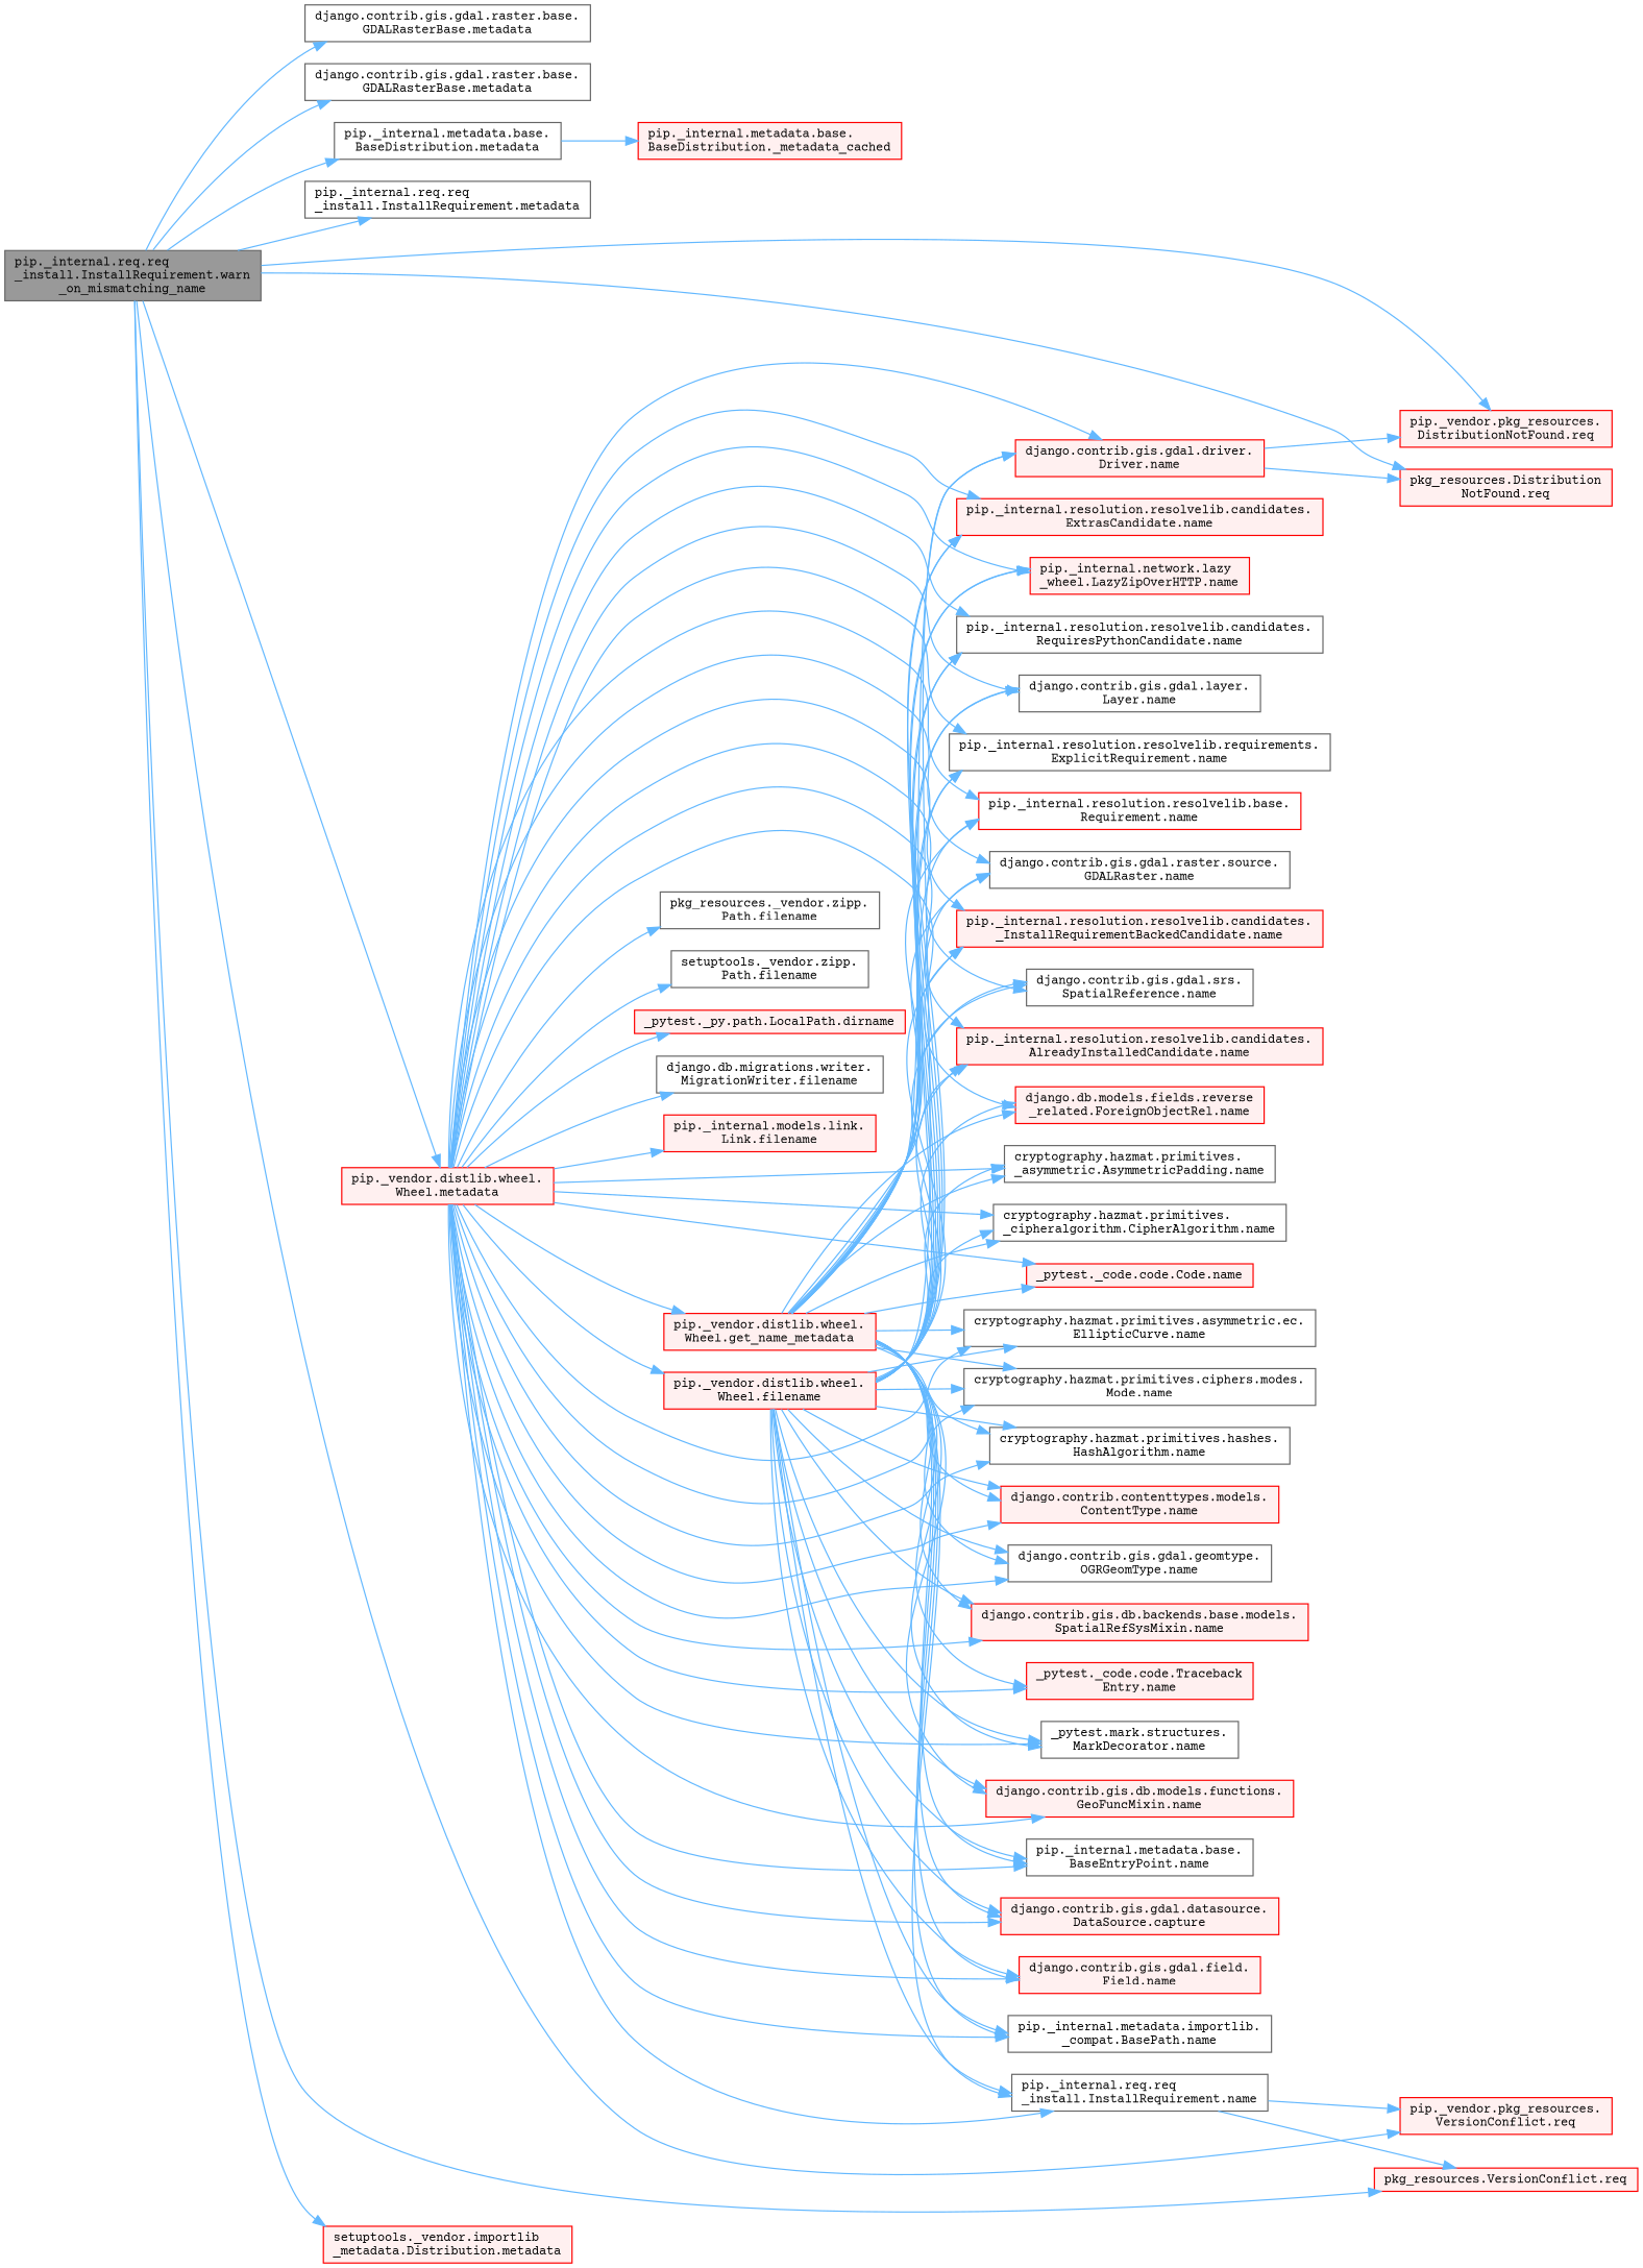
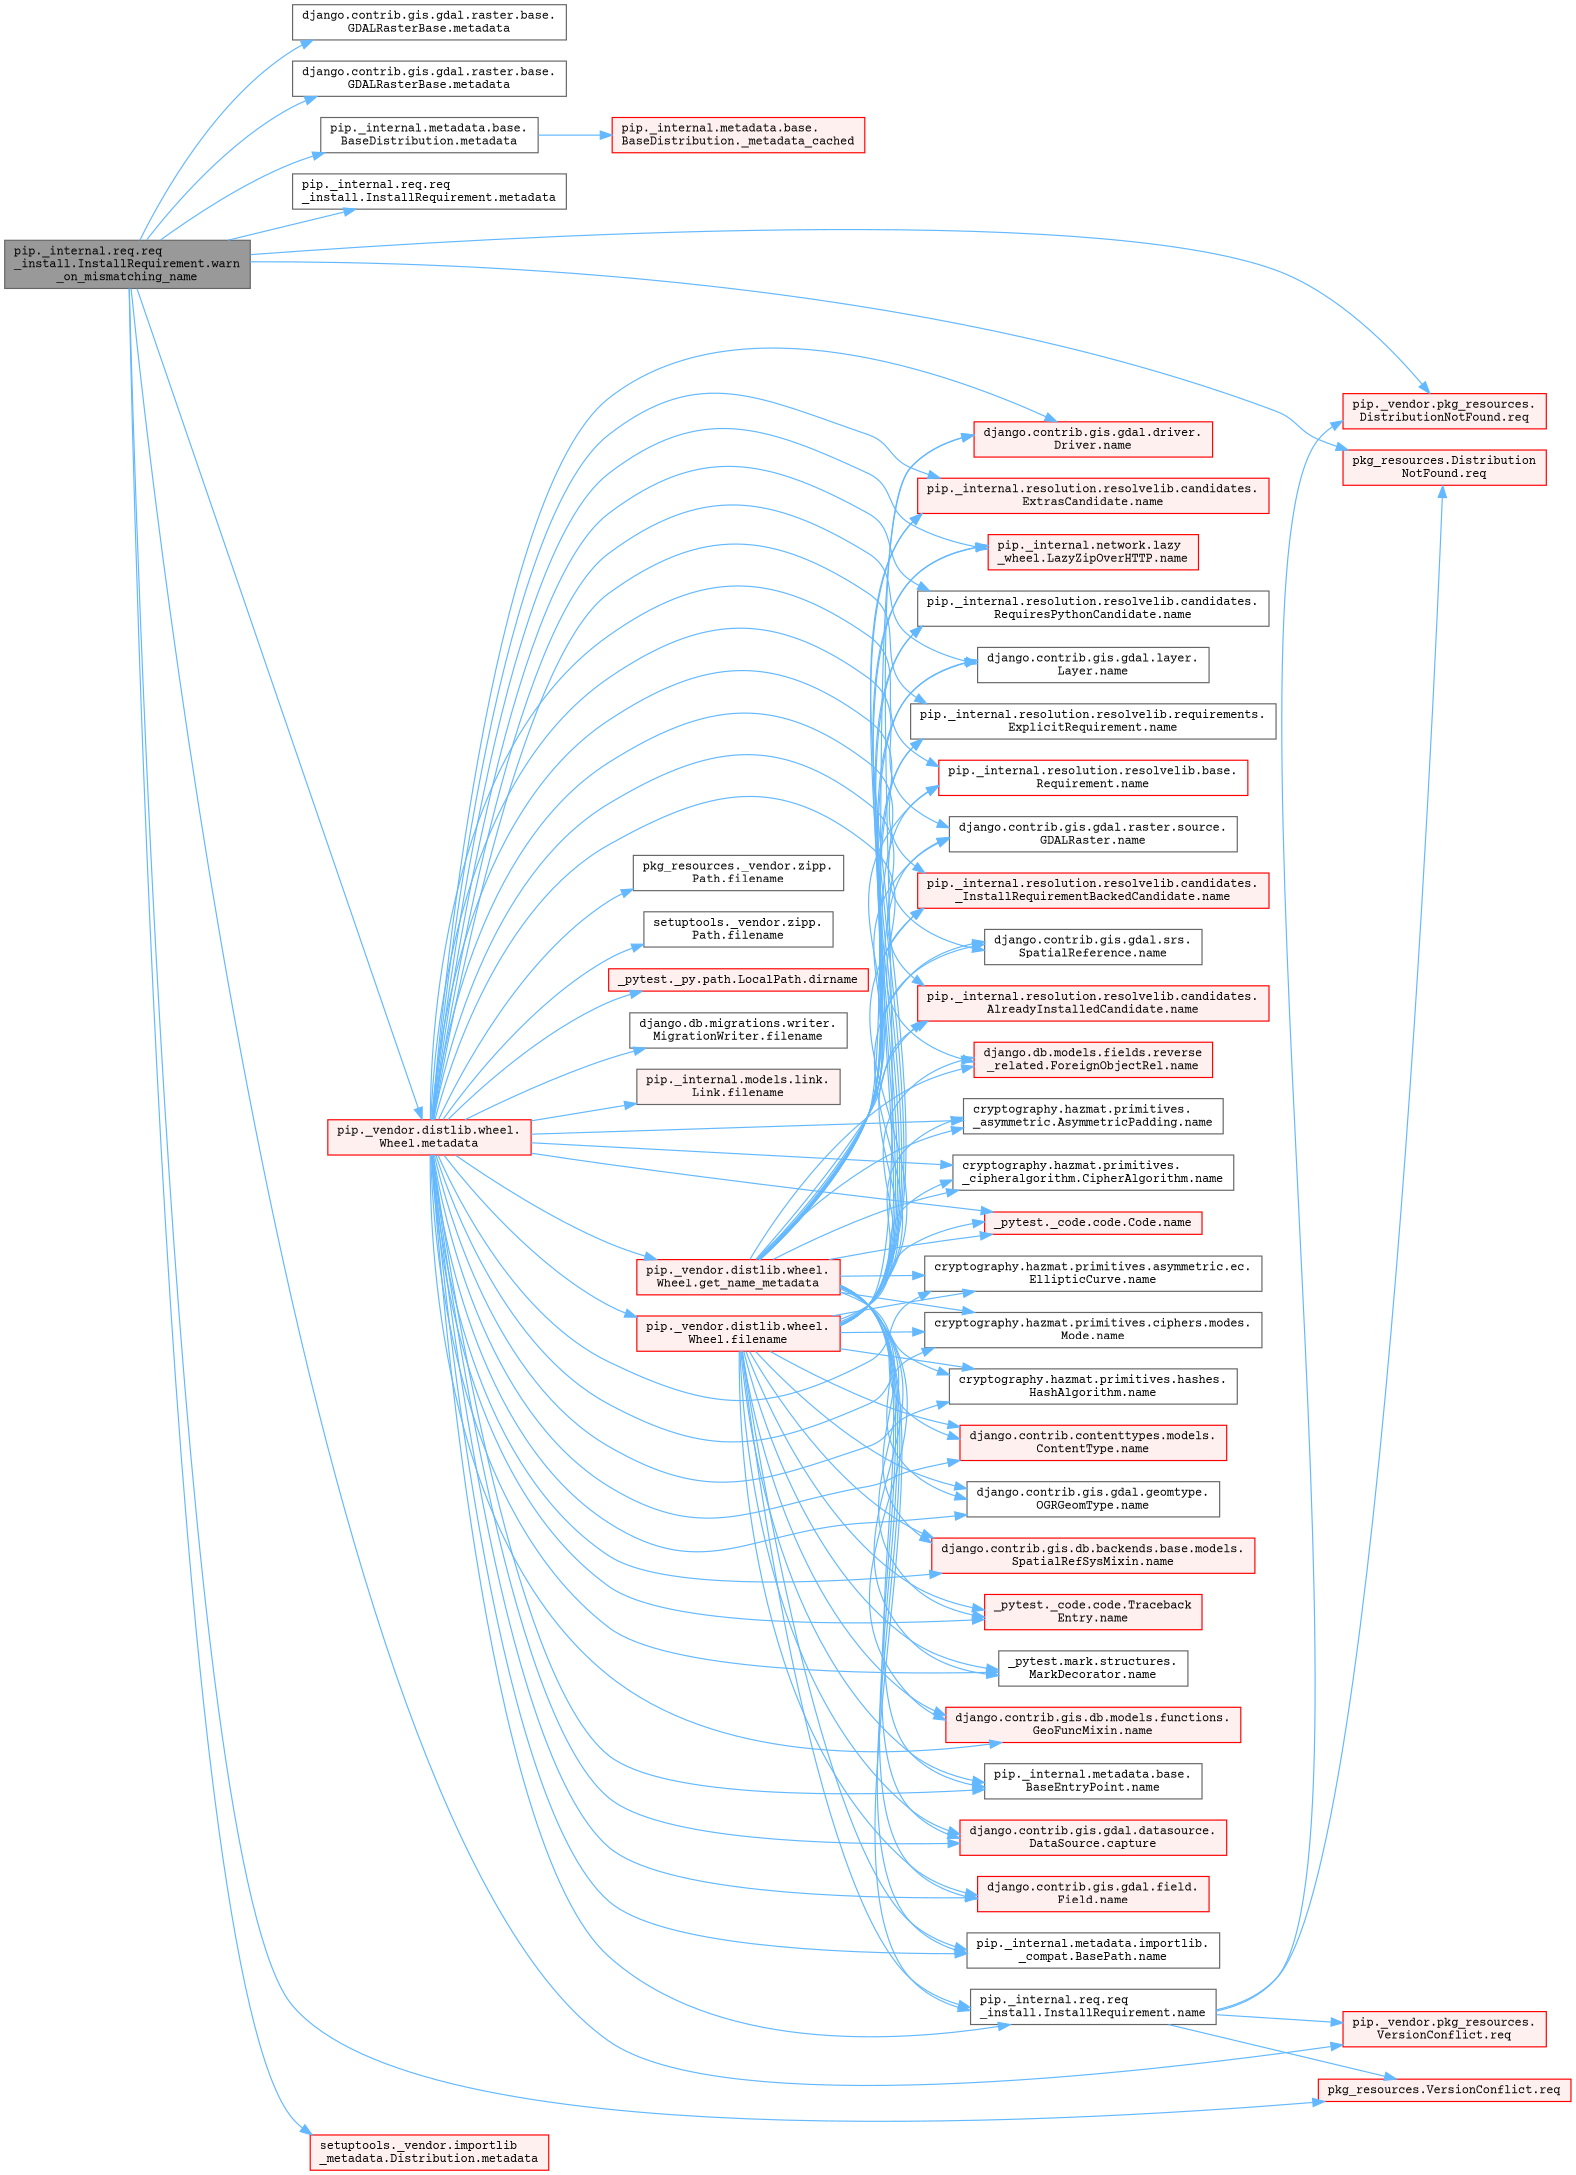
  digraph {
    fontname="Courier Prime"
    rankdir=LR
    node [color=red fillcolor="#FFF0F0" fontname="Courier Prime" fontsize=10 shape=box style=filled]
    edge [color=steelblue1 fontname="Courier Prime" fontsize=10 labelfontname=Helvetica labelfontsize=10 style=solid]
    n1 [color=gray40 fillcolor=grey60 fontcolor=black height=0.2 label="pip._internal.req.req\l_install.InstallRequirement.warn\l_on_mismatching_name" width=0.4]
    n2 [color=grey40 fillcolor=white height=0.2 label="django.contrib.gis.gdal.raster.base.\lGDALRasterBase.metadata" width=0.4]
    n3 [color=grey40 fillcolor=white height=0.2 label="django.contrib.gis.gdal.raster.base.\lGDALRasterBase.metadata" width=0.4]
    n4 [color=grey40 fillcolor=white height=0.2 label="pip._internal.metadata.base.\lBaseDistribution.metadata" width=0.4]
    n5 [color=grey40 fillcolor=white height=0.2 label="pip._internal.req.req\l_install.InstallRequirement.metadata" width=0.4]
    n6 [height=0.2 label="pip._vendor.distlib.wheel.\lWheel.metadata" width=0.4]
    n7 [height=0.2 label="pip._vendor.pkg_resources.\lDistributionNotFound.req" width=0.4]
    n8 [height=0.2 label="pip._vendor.pkg_resources.\lVersionConflict.req" width=0.4]
    n9 [height=0.2 label="pkg_resources.Distribution\lNotFound.req" width=0.4]
    n10 [height=0.2 label="pkg_resources.VersionConflict.req" width=0.4]
    n11 [height=0.2 label="setuptools._vendor.importlib\l_metadata.Distribution.metadata" width=0.4]
    n12 [height=0.2 label="pip._internal.metadata.base.\lBaseDistribution._metadata_cached" width=0.4]
    n13 [height=0.2 label="_pytest._py.path.LocalPath.dirname" width=0.4]
    n14 [color=grey40 fillcolor=white height=0.2 label="django.db.migrations.writer.\lMigrationWriter.filename" width=0.4]
-   n15 [height=0.2 label="pip._internal.models.link.\lLink.filename" width=0.4]
+   n15 [color=grey40 height=0.2 label="pip._internal.models.link.\lLink.filename" width=0.4]
    n16 [height=0.2 label="pip._vendor.distlib.wheel.\lWheel.filename" width=0.4]
    n17 [height=0.2 label="_pytest._code.code.Code.name" width=0.4]
    n18 [height=0.2 label="_pytest._code.code.Traceback\lEntry.name" width=0.4]
    n19 [color=grey40 fillcolor=white height=0.2 label="_pytest.mark.structures.\lMarkDecorator.name" width=0.4]
    n20 [color=grey40 fillcolor=white height=0.2 label="cryptography.hazmat.primitives.\l_asymmetric.AsymmetricPadding.name" width=0.4]
    n21 [color=grey40 fillcolor=white height=0.2 label="cryptography.hazmat.primitives.\l_cipheralgorithm.CipherAlgorithm.name" width=0.4]
    n22 [color=grey40 fillcolor=white height=0.2 label="cryptography.hazmat.primitives.asymmetric.ec.\lEllipticCurve.name" width=0.4]
    n23 [color=grey40 fillcolor=white height=0.2 label="cryptography.hazmat.primitives.ciphers.modes.\lMode.name" width=0.4]
    n24 [color=grey40 fillcolor=white height=0.2 label="cryptography.hazmat.primitives.hashes.\lHashAlgorithm.name" width=0.4]
    n25 [height=0.2 label="django.contrib.contenttypes.models.\lContentType.name" width=0.4]
    n26 [height=0.2 label="django.contrib.gis.db.backends.base.models.\lSpatialRefSysMixin.name" width=0.4]
    n27 [height=0.2 label="django.contrib.gis.db.models.functions.\lGeoFuncMixin.name" width=0.4]
    n28 [height=0.2 label="django.contrib.gis.gdal.datasource.\lDataSource.capture" width=0.4]
    n29 [height=0.2 label="django.contrib.gis.gdal.driver.\lDriver.name" width=0.4]
    n30 [height=0.2 label="django.contrib.gis.gdal.field.\lField.name" width=0.4]
    n31 [color=grey40 fillcolor=white height=0.2 label="django.contrib.gis.gdal.geomtype.\lOGRGeomType.name" width=0.4]
    n32 [color=grey40 fillcolor=white height=0.2 label="django.contrib.gis.gdal.layer.\lLayer.name" width=0.4]
    n33 [color=grey40 fillcolor=white height=0.2 label="django.contrib.gis.gdal.raster.source.\lGDALRaster.name" width=0.4]
    n34 [color=grey40 fillcolor=white height=0.2 label="django.contrib.gis.gdal.srs.\lSpatialReference.name" width=0.4]
    n35 [height=0.2 label="django.db.models.fields.reverse\l_related.ForeignObjectRel.name" width=0.4]
    n36 [color=grey40 fillcolor=white height=0.2 label="pip._internal.metadata.base.\lBaseEntryPoint.name" width=0.4]
    n37 [color=grey40 fillcolor=white height=0.2 label="pip._internal.metadata.importlib.\l_compat.BasePath.name" width=0.4]
    n38 [height=0.2 label="pip._internal.network.lazy\l_wheel.LazyZipOverHTTP.name" width=0.4]
    n39 [color=grey40 fillcolor=white height=0.2 label="pip._internal.req.req\l_install.InstallRequirement.name" width=0.4]
    n40 [fillcolor=white height=0.2 label="pip._internal.resolution.resolvelib.base.\lRequirement.name" width=0.4]
    n41 [height=0.2 label="pip._internal.resolution.resolvelib.candidates.\l_InstallRequirementBackedCandidate.name" width=0.4]
    n42 [height=0.2 label="pip._internal.resolution.resolvelib.candidates.\lAlreadyInstalledCandidate.name" width=0.4]
    n43 [height=0.2 label="pip._internal.resolution.resolvelib.candidates.\lExtrasCandidate.name" width=0.4]
    n44 [color=grey40 fillcolor=white height=0.2 label="pip._internal.resolution.resolvelib.candidates.\lRequiresPythonCandidate.name" width=0.4]
    n45 [color=grey40 fillcolor=white height=0.2 label="pip._internal.resolution.resolvelib.requirements.\lExplicitRequirement.name" width=0.4]
    n46 [color=grey40 fillcolor=white height=0.2 label="pkg_resources._vendor.zipp.\lPath.filename" width=0.4]
    n47 [color=grey40 fillcolor=white height=0.2 label="setuptools._vendor.zipp.\lPath.filename" width=0.4]
    n48 [height=0.2 label="pip._vendor.distlib.wheel.\lWheel.get_name_metadata" width=0.4]
    n1 -> n2
    n1 -> n3
    n1 -> n4
    n1 -> n5
    n1 -> n6
    n1 -> n7
    n1 -> n8
    n1 -> n9
    n1 -> n10
    n1 -> n11
    n4 -> n12
    n6 -> n13
    n6 -> n14
    n6 -> n15
    n6 -> n16
    n6 -> n17
    n6 -> n18
    n6 -> n19
    n6 -> n20
    n6 -> n21
    n6 -> n22
    n6 -> n23
    n6 -> n24
    n6 -> n25
    n6 -> n26
    n6 -> n27
    n6 -> n28
    n6 -> n29
    n6 -> n30
    n6 -> n31
    n6 -> n32
    n6 -> n33
    n6 -> n34
    n6 -> n35
    n6 -> n36
    n6 -> n37
    n6 -> n38
    n6 -> n39
    n6 -> n40
    n6 -> n41
    n6 -> n42
    n6 -> n43
    n6 -> n44
    n6 -> n45
    n6 -> n46
    n6 -> n47
    n6 -> n48
+   n16 -> n17
+   n16 -> n18
    n16 -> n19
    n16 -> n20
    n16 -> n21
    n16 -> n22
    n16 -> n23
    n16 -> n24
    n16 -> n25
    n16 -> n26
    n16 -> n27
    n16 -> n28
    n16 -> n29
    n16 -> n30
    n16 -> n31
    n16 -> n32
    n16 -> n33
    n16 -> n34
    n16 -> n35
    n16 -> n36
    n16 -> n37
    n16 -> n38
    n16 -> n39
    n16 -> n40
    n16 -> n41
    n16 -> n42
    n16 -> n43
    n16 -> n44
    n16 -> n45
-   n29 -> n7
+   n39 -> n7
    n39 -> n8
-   n29 -> n9
+   n39 -> n9
    n39 -> n10
    n48 -> n17
    n48 -> n18
    n48 -> n19
    n48 -> n20
    n48 -> n21
    n48 -> n22
    n48 -> n23
    n48 -> n24
    n48 -> n25
    n48 -> n26
    n48 -> n27
    n48 -> n28
    n48 -> n29
    n48 -> n30
    n48 -> n31
    n48 -> n32
    n48 -> n33
    n48 -> n34
    n48 -> n35
    n48 -> n36
    n48 -> n37
    n48 -> n38
    n48 -> n39
    n48 -> n40
    n48 -> n41
    n48 -> n42
    n48 -> n43
    n48 -> n44
    n48 -> n45
  }
